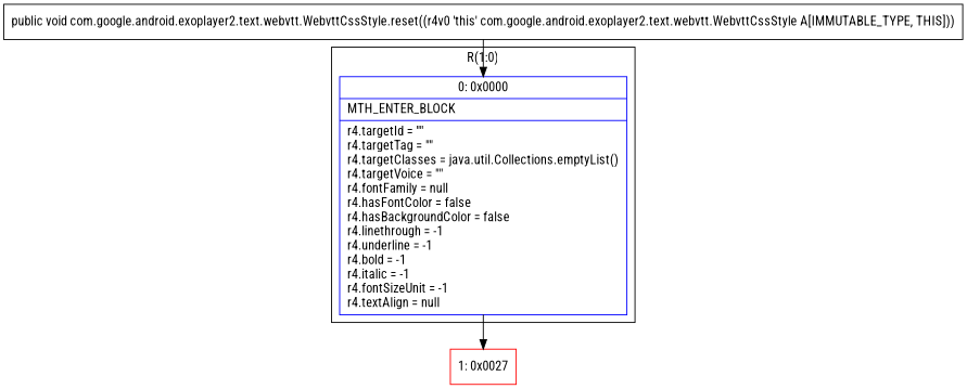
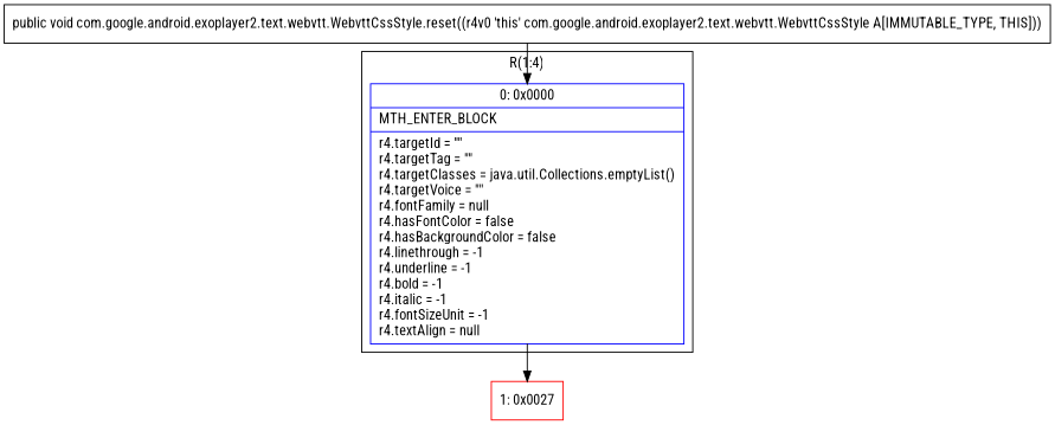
  digraph {
    fontname="Roboto Condensed"
    node [shape=record fontname="Roboto Condensed"]
    edge [fontname="Roboto Condensed"]
    n1 [color=blue label="{0\:\ 0x0000|MTH_ENTER_BLOCK\l|r4.targetId = \"\"\lr4.targetTag = \"\"\lr4.targetClasses = java.util.Collections.emptyList()\lr4.targetVoice = \"\"\lr4.fontFamily = null\lr4.hasFontColor = false\lr4.hasBackgroundColor = false\lr4.linethrough = \-1\lr4.underline = \-1\lr4.bold = \-1\lr4.italic = \-1\lr4.fontSizeUnit = \-1\lr4.textAlign = null\l}"]
    n2 [color=red label="{1\:\ 0x0027}"]
    n3 [label="{public void com.google.android.exoplayer2.text.webvtt.WebvttCssStyle.reset((r4v0 'this' com.google.android.exoplayer2.text.webvtt.WebvttCssStyle A[IMMUTABLE_TYPE, THIS])) }"]
    subgraph cluster_1 {
-     label="R(1:0)"
+     label="R(1:4)"
      n1
    }
    n1 -> n2
    n3 -> n1
  }
